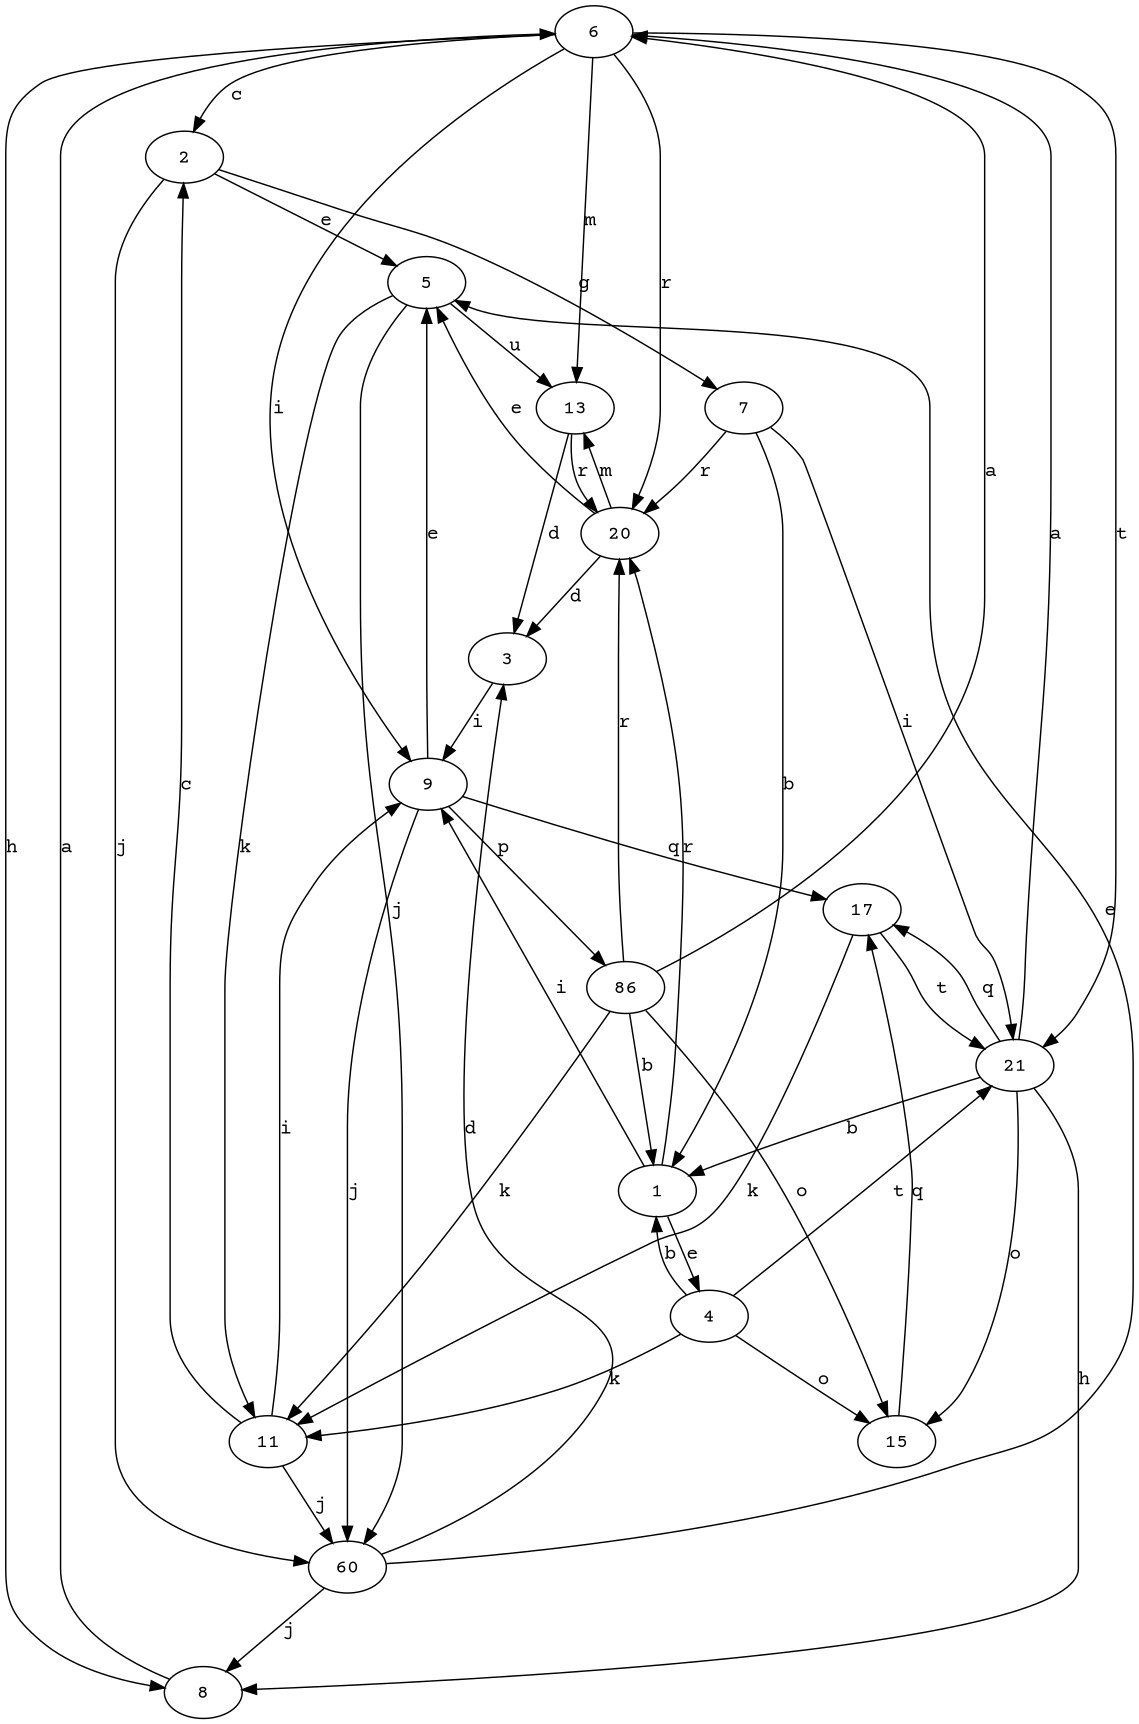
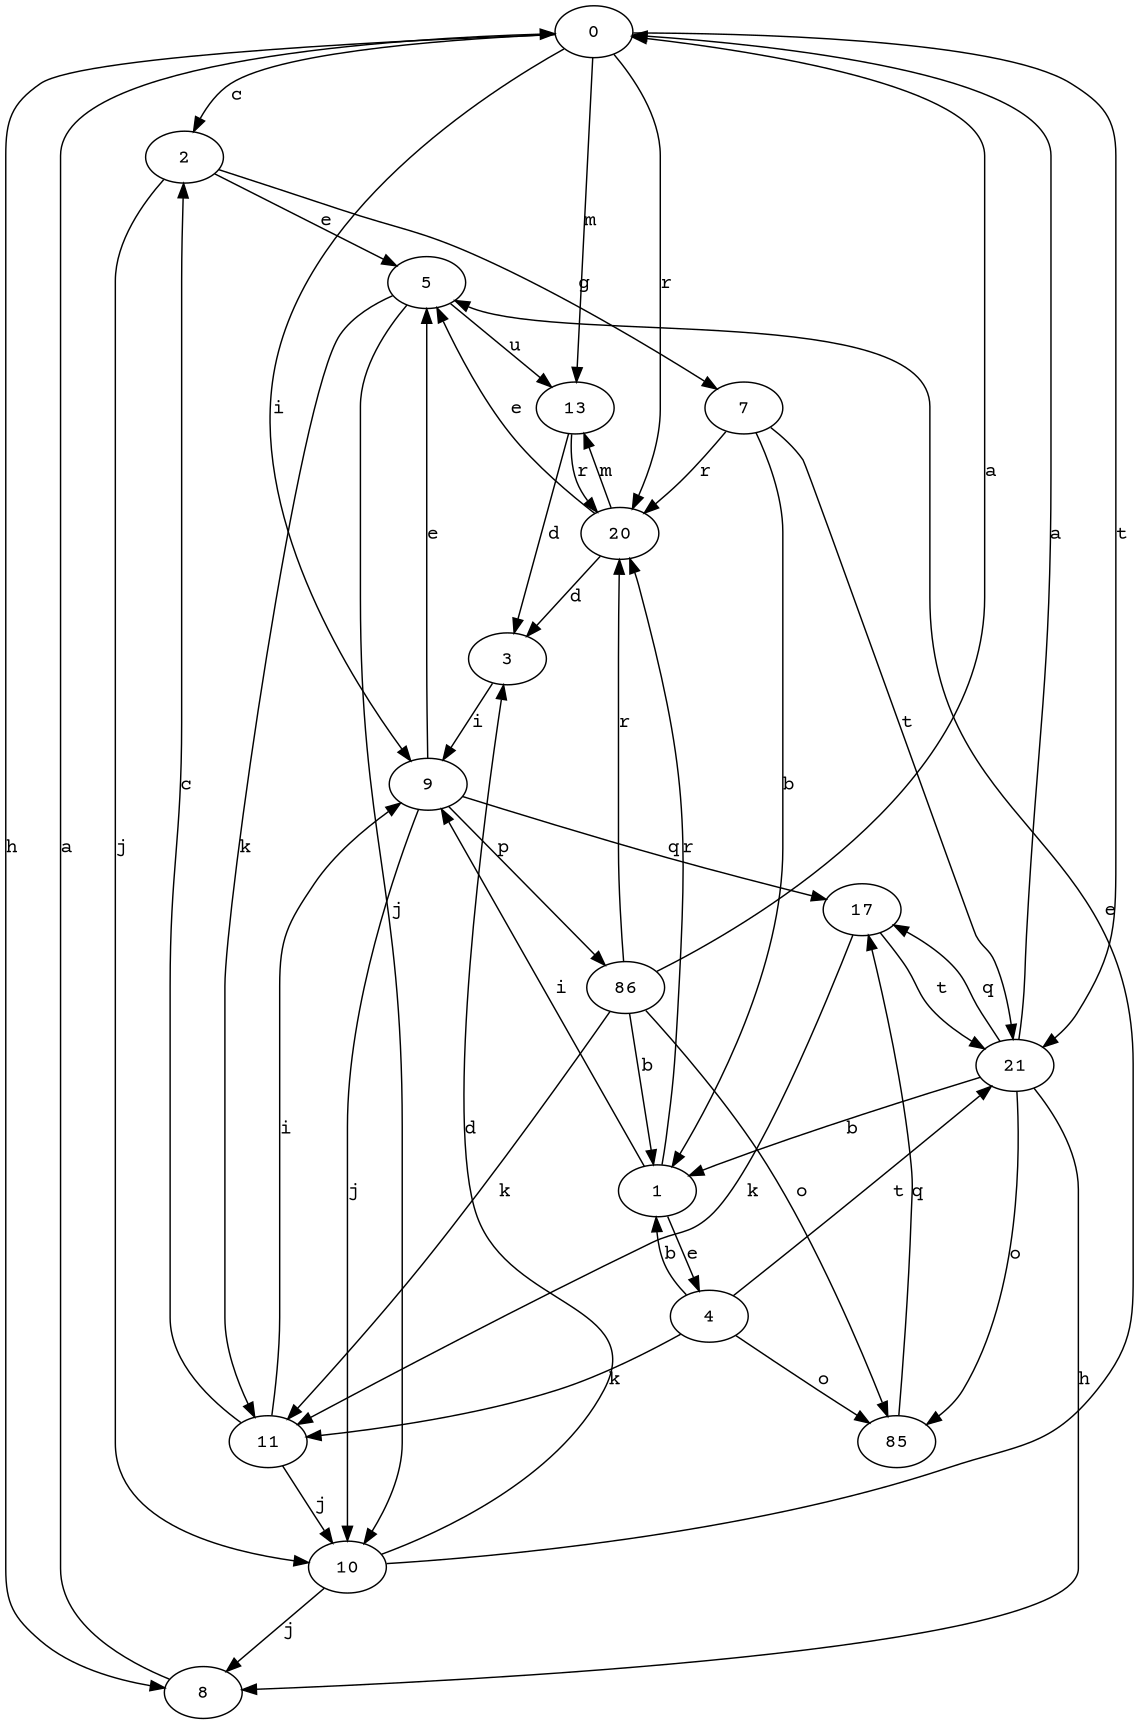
  strict digraph {
    fontname="Courier Prime"
    node [fontname="Courier Prime"]
    edge [fontname="Courier Prime"]
-   0 [label=6]
+   0
    2
    8
    9
    13
    20
    21
    5
    7
-   10 [label=60]
+   10
    n11 [label=86]
    17
    3
    1
-   15
+   15 [label=85]
    4
    11
    0 -> 2 [label=c]
    0 -> 8 [label=h]
    0 -> 9 [label=i]
    0 -> 13 [label=m]
    0 -> 20 [label=r]
    0 -> 21 [label=t]
    2 -> 5 [label=e]
    2 -> 7 [label=g]
    2 -> 10 [label=j]
    8 -> 0 [label=a]
    9 -> 5 [label=e]
    9 -> 10 [label=j]
    9 -> n11 [label=p]
    9 -> 17 [label=q]
    13 -> 20 [label=r]
    13 -> 3 [label=d]
    20 -> 13 [label=m]
    20 -> 5 [label=e]
    20 -> 3 [label=d]
    21 -> 0 [label=a]
    21 -> 8 [label=h]
    21 -> 17 [label=q]
    21 -> 1 [label=b]
    21 -> 15 [label=o]
    5 -> 13 [label=u]
    5 -> 10 [label=j]
    5 -> 11 [label=k]
    7 -> 20 [label=r]
-   7 -> 21 [label=i]
+   7 -> 21 [label=t]
    7 -> 1 [label=b]
    10 -> 8 [label=j]
    10 -> 5 [label=e]
    10 -> 3 [label=d]
    n11 -> 0 [label=a]
    n11 -> 20 [label=r]
    n11 -> 1 [label=b]
    n11 -> 15 [label=o]
    n11 -> 11 [label=k]
    17 -> 21 [label=t]
    17 -> 11 [label=k]
    3 -> 9 [label=i]
    1 -> 9 [label=i]
    1 -> 20 [label=r]
    1 -> 4 [label=e]
    15 -> 17 [label=q]
    4 -> 21 [label=t]
    4 -> 1 [label=b]
    4 -> 15 [label=o]
    4 -> 11 [label=k]
    11 -> 2 [label=c]
    11 -> 9 [label=i]
    11 -> 10 [label=j]
  }
